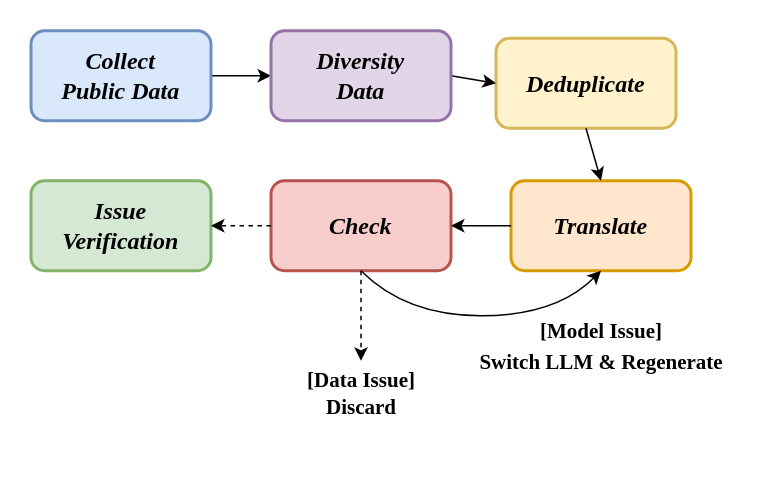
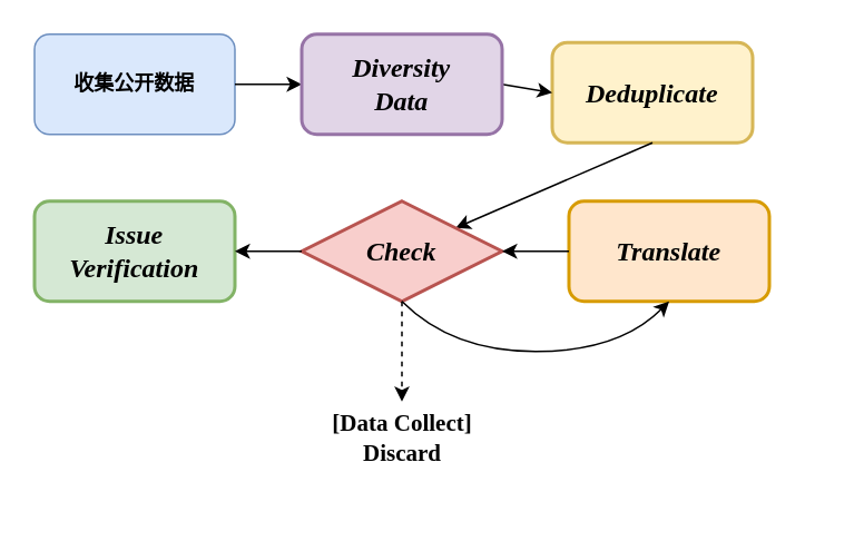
  <mxCell id="0" />
  <mxCell id="1" parent="0" />
  <mxCell id="2" value="&lt;font style=&quot;font-size: 12px;&quot; face=&quot;华文中宋&quot;&gt;&lt;b&gt;收集公开数据&lt;/b&gt;&lt;/font&gt;" style="rounded=1;whiteSpace=wrap;html=1;fillColor=#dae8fc;strokeColor=#6c8ebf;" vertex="1" parent="1"><mxGeometry x="20" y="20" width="120" height="60" as="geometry" /></mxCell>
  <mxCell id="3" value="" style="endArrow=classic;html=1;rounded=0;exitX=1;exitY=0.5;exitDx=0;exitDy=0;entryX=0;entryY=0.5;entryDx=0;entryDy=0;" edge="1" parent="1" source="2" target="4"><mxGeometry width="50" height="50" relative="1" as="geometry"><mxPoint x="140" y="49.63" as="sourcePoint" /><mxPoint x="180" y="50" as="targetPoint" /></mxGeometry></mxCell>
  <mxCell id="4" value="&lt;font face=&quot;华文中宋&quot;&gt;&lt;b&gt;多样性筛选&lt;/b&gt;&lt;/font&gt;" style="rounded=1;whiteSpace=wrap;html=1;fillColor=#e1d5e7;strokeColor=#9673a6;" vertex="1" parent="1"><mxGeometry x="180" y="20" width="120" height="60" as="geometry" /></mxCell>
  <mxCell id="5" value="&lt;font face=&quot;Times New Roman&quot; style=&quot;font-size: 16px;&quot;&gt;&lt;i style=&quot;&quot;&gt;Deduplicate&lt;/i&gt;&lt;/font&gt;" style="rounded=1;whiteSpace=wrap;html=1;fillColor=#fff2cc;strokeColor=#d6b656;fontStyle=1;strokeWidth=2;fontSize=14;" vertex="1" parent="1"><mxGeometry x="330" y="25" width="120" height="60" as="geometry" /></mxCell>
  <mxCell id="6" value="" style="endArrow=classic;html=1;rounded=0;exitX=1;exitY=0.5;exitDx=0;exitDy=0;entryX=0;entryY=0.5;entryDx=0;entryDy=0;" edge="1" parent="1" source="4" target="5"><mxGeometry width="50" height="50" relative="1" as="geometry"><mxPoint x="300" y="49.63" as="sourcePoint" /><mxPoint x="340" y="50" as="targetPoint" /></mxGeometry></mxCell>
  <mxCell id="7" value="&lt;font size=&quot;1&quot; face=&quot;Times New Roman&quot; style=&quot;&quot;&gt;&lt;i style=&quot;font-size: 16px;&quot;&gt;Translate&lt;/i&gt;&lt;/font&gt;" style="rounded=1;whiteSpace=wrap;html=1;fillColor=#ffe6cc;strokeColor=#d79b00;fontStyle=1;strokeWidth=2;fontSize=14;" vertex="1" parent="1"><mxGeometry x="340" y="120" width="120" height="60" as="geometry" /></mxCell>
- <mxCell id="8" value="" style="endArrow=classic;html=1;rounded=0;exitX=0.5;exitY=1;exitDx=0;exitDy=0;entryX=0.5;entryY=0;entryDx=0;entryDy=0;" edge="1" parent="1" source="5" target="7"><mxGeometry width="50" height="50" relative="1" as="geometry"><mxPoint x="250" y="190" as="sourcePoint" /><mxPoint x="300" y="140" as="targetPoint" /></mxGeometry></mxCell>
- <mxCell id="9" value="&lt;font face=&quot;Times New Roman&quot;&gt;&lt;span style=&quot;font-size: 16px;&quot;&gt;&lt;i&gt;Check&lt;/i&gt;&lt;/span&gt;&lt;/font&gt;" style="rounded=1;whiteSpace=wrap;html=1;fillColor=#f8cecc;strokeColor=#b85450;fontStyle=1;strokeWidth=2;fontSize=14;" vertex="1" parent="1"><mxGeometry x="180" y="120" width="120" height="60" as="geometry" /></mxCell>
+ <mxCell id="8" value="" style="endArrow=classic;html=1;rounded=0;exitX=0.5;exitY=1;exitDx=0;exitDy=0;" edge="1" parent="1" source="5" target="9"><mxGeometry width="50" height="50" relative="1" as="geometry"><mxPoint x="250" y="190" as="sourcePoint" /><mxPoint x="300" y="140" as="targetPoint" /></mxGeometry></mxCell>
+ <mxCell id="9" value="&lt;font face=&quot;Times New Roman&quot;&gt;&lt;span style=&quot;font-size: 16px;&quot;&gt;&lt;i&gt;Check&lt;/i&gt;&lt;/span&gt;&lt;/font&gt;" style="rhombus;whiteSpace=wrap;html=1;fillColor=#f8cecc;strokeColor=#b85450;fontStyle=1;strokeWidth=2;fontSize=14;" vertex="1" parent="1"><mxGeometry x="180" y="120" width="120" height="60" as="geometry" /></mxCell>
  <mxCell id="10" value="" style="endArrow=classic;html=1;rounded=0;exitX=0;exitY=0.5;exitDx=0;exitDy=0;entryX=1;entryY=0.5;entryDx=0;entryDy=0;" edge="1" parent="1" source="7" target="9"><mxGeometry width="50" height="50" relative="1" as="geometry"><mxPoint x="270" y="260" as="sourcePoint" /><mxPoint x="320" y="210" as="targetPoint" /></mxGeometry></mxCell>
  <mxCell id="11" value="" style="curved=1;endArrow=classic;html=1;rounded=0;entryX=0.5;entryY=1;entryDx=0;entryDy=0;exitX=0.5;exitY=1;exitDx=0;exitDy=0;" edge="1" parent="1" source="9" target="7"><mxGeometry width="50" height="50" relative="1" as="geometry"><mxPoint x="330" y="260" as="sourcePoint" /><mxPoint x="380" y="210" as="targetPoint" /><Array as="points"><mxPoint x="270" y="210" /><mxPoint x="370" y="210" /></Array></mxGeometry></mxCell>
- <mxCell id="12" value="&lt;p style=&quot;line-height: 150%; font-size: 14px;&quot;&gt;&lt;font face=&quot;Times New Roman&quot; style=&quot;font-size: 14px;&quot;&gt;[Model Issue]&lt;br&gt;Switch LLM &amp;amp; Regenerate&lt;/font&gt;&lt;/p&gt;" style="text;html=1;align=center;verticalAlign=middle;resizable=0;points=[];autosize=1;strokeColor=none;fillColor=none;fontStyle=1" vertex="1" parent="1"><mxGeometry x="305" y="190" width="190" height="80" as="geometry" /></mxCell>
  <mxCell id="13" value="" style="endArrow=classic;html=1;rounded=0;dashed=1;exitX=0.5;exitY=1;exitDx=0;exitDy=0;" edge="1" parent="1" source="9"><mxGeometry width="50" height="50" relative="1" as="geometry"><mxPoint x="190" y="290" as="sourcePoint" /><mxPoint x="240" y="240" as="targetPoint" /></mxGeometry></mxCell>
- <mxCell id="14" value="&lt;p style=&quot;line-height: 150%;&quot;&gt;&lt;font face=&quot;Times New Roman&quot;&gt;&lt;span style=&quot;font-size: 14px;&quot;&gt;[Data Issue]&lt;br&gt;Discard&lt;/span&gt;&lt;/font&gt;&lt;/p&gt;" style="text;html=1;align=center;verticalAlign=middle;resizable=0;points=[];autosize=1;strokeColor=none;fillColor=none;fontStyle=1" vertex="1" parent="1"><mxGeometry x="190" y="222" width="100" height="80" as="geometry" /></mxCell>
+ <mxCell id="14" value="&lt;p style=&quot;line-height: 150%;&quot;&gt;&lt;font face=&quot;Times New Roman&quot;&gt;&lt;span style=&quot;font-size: 14px;&quot;&gt;[Data Collect]&lt;br&gt;Discard&lt;/span&gt;&lt;/font&gt;&lt;/p&gt;" style="text;html=1;align=center;verticalAlign=middle;resizable=0;points=[];autosize=1;strokeColor=none;fillColor=none;fontStyle=1" vertex="1" parent="1"><mxGeometry x="190" y="222" width="100" height="80" as="geometry" /></mxCell>
  <mxCell id="15" value="&lt;font face=&quot;Times New Roman&quot; style=&quot;font-size: 16px;&quot;&gt;&lt;i&gt;Issue&lt;br&gt;Verification&lt;/i&gt;&lt;/font&gt;" style="rounded=1;whiteSpace=wrap;html=1;fillColor=#d5e8d4;strokeColor=#82b366;fontStyle=1;strokeWidth=2;fontSize=14;" vertex="1" parent="1"><mxGeometry x="20" y="120" width="120" height="60" as="geometry" /></mxCell>
- <mxCell id="16" value="" style="endArrow=classic;html=1;rounded=0;exitX=0;exitY=0.5;exitDx=0;exitDy=0;entryX=1;entryY=0.5;entryDx=0;entryDy=0;dashed=1;" edge="1" parent="1" source="9" target="15"><mxGeometry width="50" height="50" relative="1" as="geometry"><mxPoint x="130" y="260" as="sourcePoint" /><mxPoint x="180" y="210" as="targetPoint" /></mxGeometry></mxCell>
- <mxCell id="17" value="&lt;font size=&quot;1&quot; face=&quot;Times New Roman&quot; style=&quot;&quot;&gt;&lt;b style=&quot;&quot;&gt;&lt;i style=&quot;font-size: 16px;&quot;&gt;Collect&lt;br&gt;Public Data&lt;/i&gt;&lt;/b&gt;&lt;/font&gt;" style="rounded=1;whiteSpace=wrap;html=1;fillColor=#dae8fc;strokeColor=#6c8ebf;strokeWidth=2;fontSize=14;" vertex="1" parent="1"><mxGeometry x="20" y="20" width="120" height="60" as="geometry" /></mxCell>
+ <mxCell id="16" value="" style="endArrow=classic;html=1;rounded=0;exitX=0;exitY=0.5;exitDx=0;exitDy=0;entryX=1;entryY=0.5;entryDx=0;entryDy=0;" edge="1" parent="1" source="9" target="15"><mxGeometry width="50" height="50" relative="1" as="geometry"><mxPoint x="130" y="260" as="sourcePoint" /><mxPoint x="180" y="210" as="targetPoint" /></mxGeometry></mxCell>
  <mxCell id="18" value="&lt;font style=&quot;font-size: 14px;&quot;&gt;&lt;b style=&quot;font-size: 14px;&quot;&gt;&lt;font style=&quot;font-size: 16px;&quot; face=&quot;Times New Roman&quot;&gt;&lt;i&gt;Diversity&lt;br&gt;Data&lt;/i&gt;&lt;/font&gt;&lt;br&gt;&lt;/b&gt;&lt;/font&gt;" style="rounded=1;whiteSpace=wrap;html=1;fillColor=#e1d5e7;strokeColor=#9673a6;strokeWidth=2;fontSize=14;" vertex="1" parent="1"><mxGeometry x="180" y="20" width="120" height="60" as="geometry" /></mxCell>
